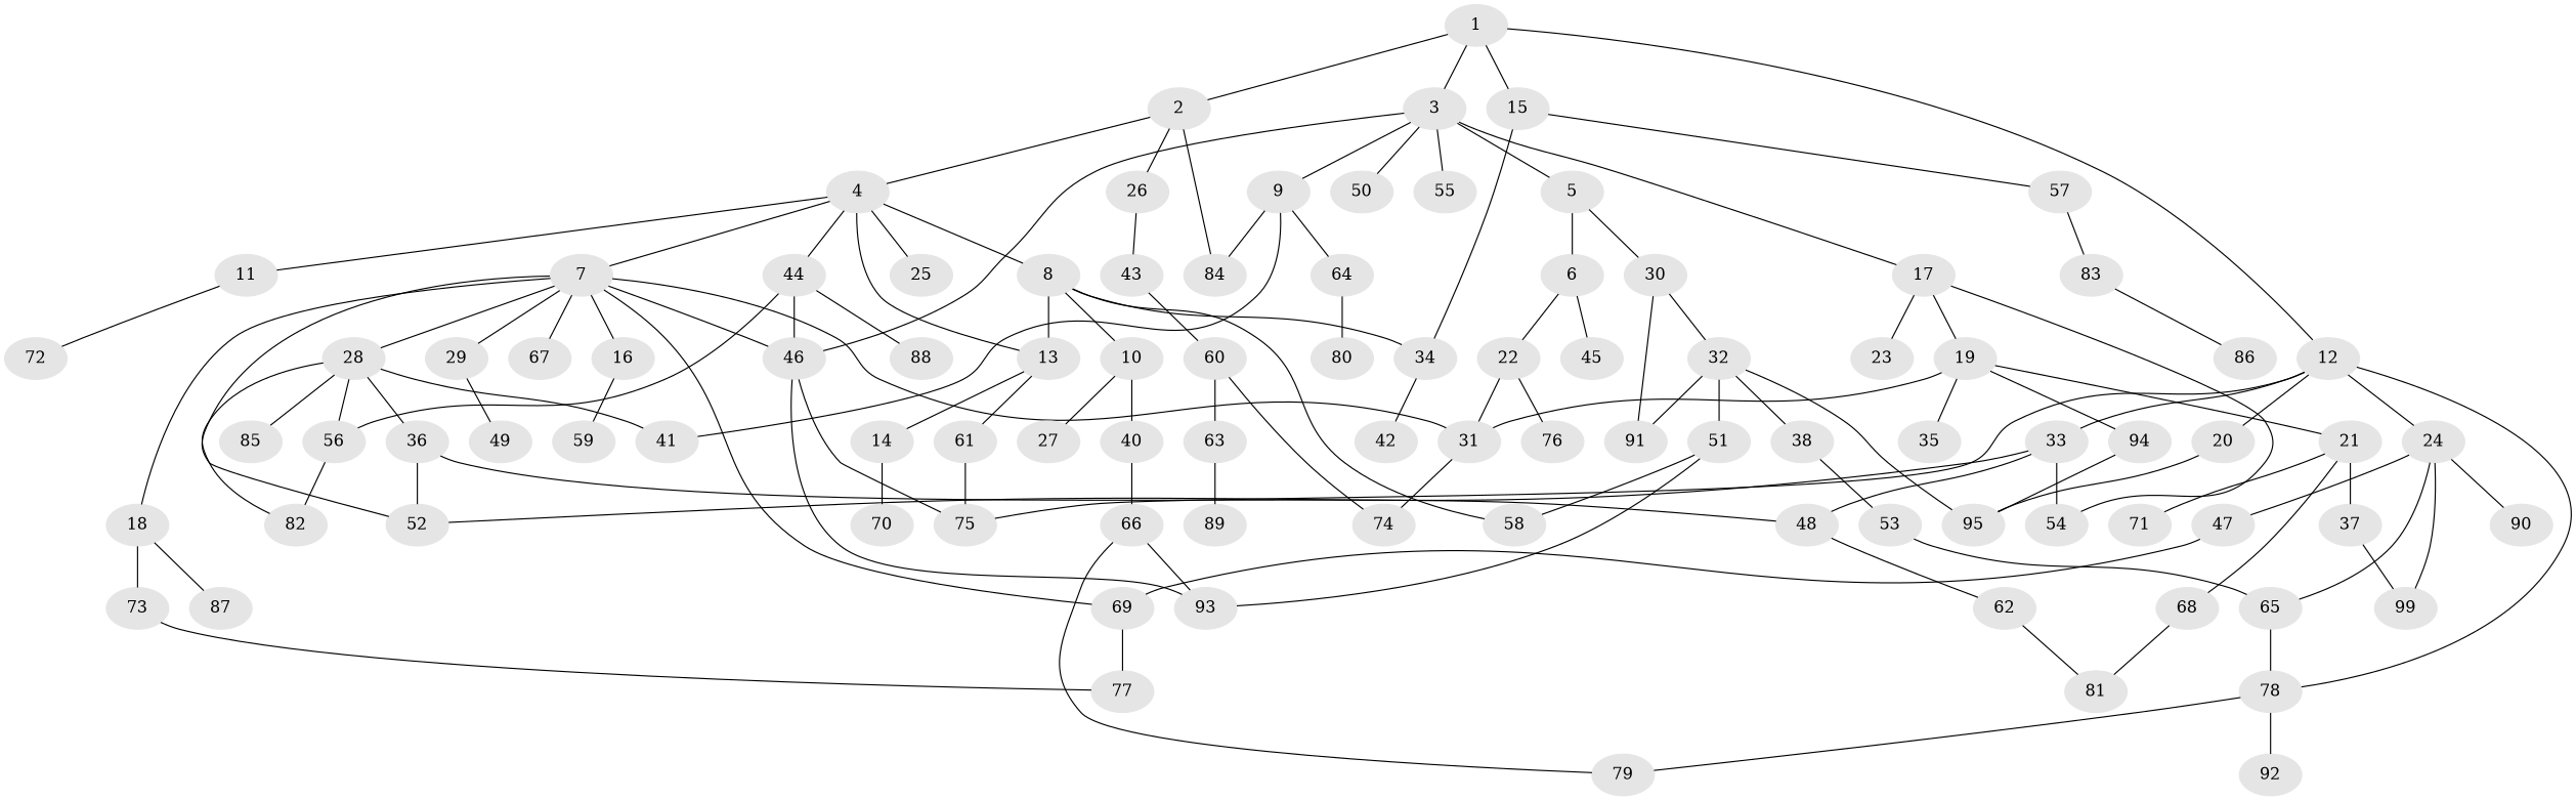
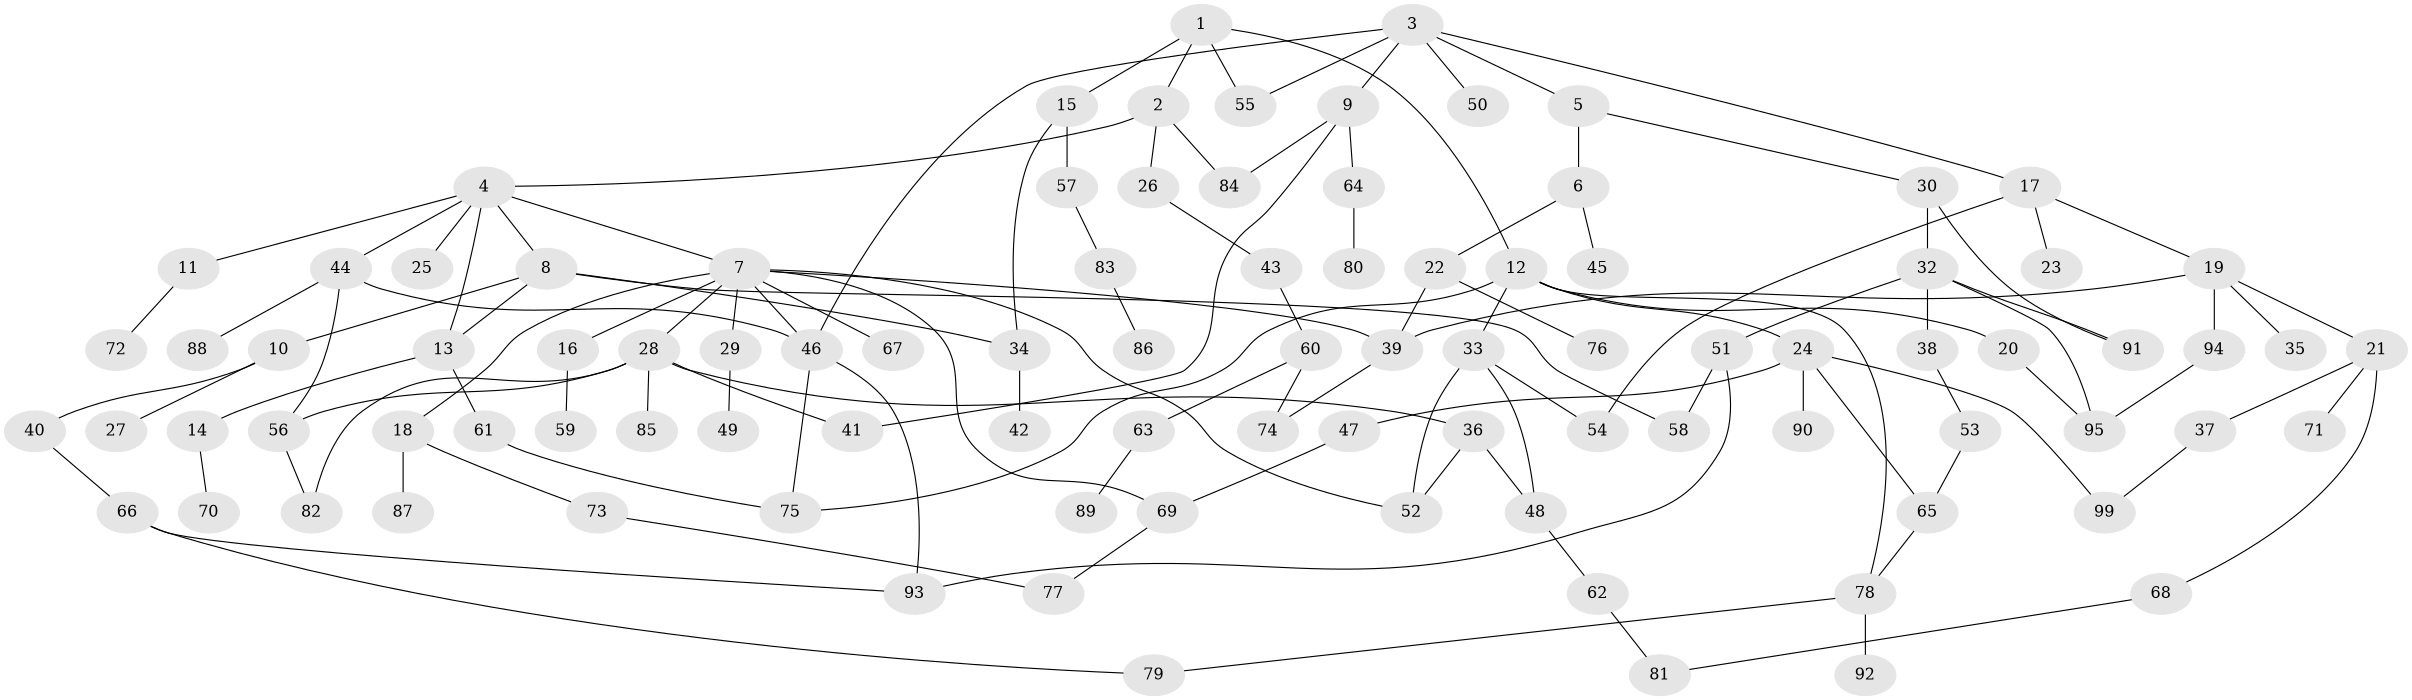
  graph {
    node [color=gray90 style=filled]
    1
    2
    3
    12
    15
    4
    26
    84
    5
    9
    17
    46
    50
    55
    20
    24
    33
    75
    78
    34
    57
    7
    8
    11
    13
    25
    44
    43
    6
    30
    41
    64
    19
    23
    54
    93
    16
    18
    28
    29
-   31
+   31 [label=39]
    52
    67
    69
    10
    58
    72
    14
    61
    56
    88
    22
    45
    32
    91
    76
    59
    73
    87
    36
    82
    85
    49
    74
    77
    27
    40
    42
    80
    66
    95
    n72 [label=99]
    47
    65
    90
    48
    79
    92
    70
    83
    21
    35
    94
    37
    68
    71
    81
    60
    38
    51
    53
    62
    63
    86
    89
    1 -- 2
-   1 -- 3
+   1 -- 55
    1 -- 12
    1 -- 15
    2 -- 4
    2 -- 26
    2 -- 84
    3 -- 5
    3 -- 9
    3 -- 17
    3 -- 46
    3 -- 50
    3 -- 55
    12 -- 20
    12 -- 24
    12 -- 33
    12 -- 75
    12 -- 78
    15 -- 34
    15 -- 57
    4 -- 7
    4 -- 8
    4 -- 11
    4 -- 13
    4 -- 25
    4 -- 44
    26 -- 43
    5 -- 6
    5 -- 30
    9 -- 84
    9 -- 41
    9 -- 64
    17 -- 19
    17 -- 23
    17 -- 54
    46 -- 75
    46 -- 93
    20 -- 95
    24 -- n72
    24 -- 47
    24 -- 65
    24 -- 90
    33 -- 54
    33 -- 52
    33 -- 48
    78 -- 79
    78 -- 92
    34 -- 42
    57 -- 83
    7 -- 46
    7 -- 16
    7 -- 18
    7 -- 28
    7 -- 29
    7 -- 31
    7 -- 52
    7 -- 67
    7 -- 69
    8 -- 34
    8 -- 13
    8 -- 10
    8 -- 58
    11 -- 72
    13 -- 14
    13 -- 61
    44 -- 46
    44 -- 56
    44 -- 88
    43 -- 60
    6 -- 22
    6 -- 45
    30 -- 32
    30 -- 91
    64 -- 80
    19 -- 31
    19 -- 21
    19 -- 35
    19 -- 94
    16 -- 59
    18 -- 73
    18 -- 87
    28 -- 41
    28 -- 56
    28 -- 36
    28 -- 82
    28 -- 85
    29 -- 49
    31 -- 74
    69 -- 77
    10 -- 27
    10 -- 40
    14 -- 70
    61 -- 75
    56 -- 82
    22 -- 31
    22 -- 76
    32 -- 91
    32 -- 95
    32 -- 38
    32 -- 51
    73 -- 77
    36 -- 52
    36 -- 48
    40 -- 66
    66 -- 93
    66 -- 79
    47 -- 69
    65 -- 78
    48 -- 62
    83 -- 86
    21 -- 37
    21 -- 68
    21 -- 71
    94 -- 95
    37 -- n72
    68 -- 81
    60 -- 74
    60 -- 63
    38 -- 53
    51 -- 93
    51 -- 58
    53 -- 65
    62 -- 81
    63 -- 89
  }
